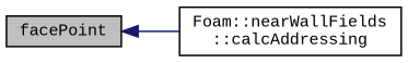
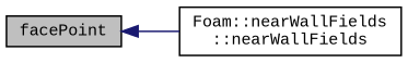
  digraph {
    rankdir=LR
    fontname="Liberation Mono"
    node [color=black fontname="Liberation Mono" fontsize=10 shape=record]
    n1 [fillcolor=grey75 fontcolor=black height=0.2 label=facePoint style=filled width=0.4]
-   n2 [height=0.2 label="Foam::nearWallFields\l::calcAddressing" width=0.4]
+   n2 [height=0.2 label="Foam::nearWallFields\l::nearWallFields" width=0.4]
    n1 -> n2 [color=midnightblue dir=back fontname="Liberation Mono" fontsize=10 labelfontname=Helvetica labelfontsize=10 style=solid]
  }
